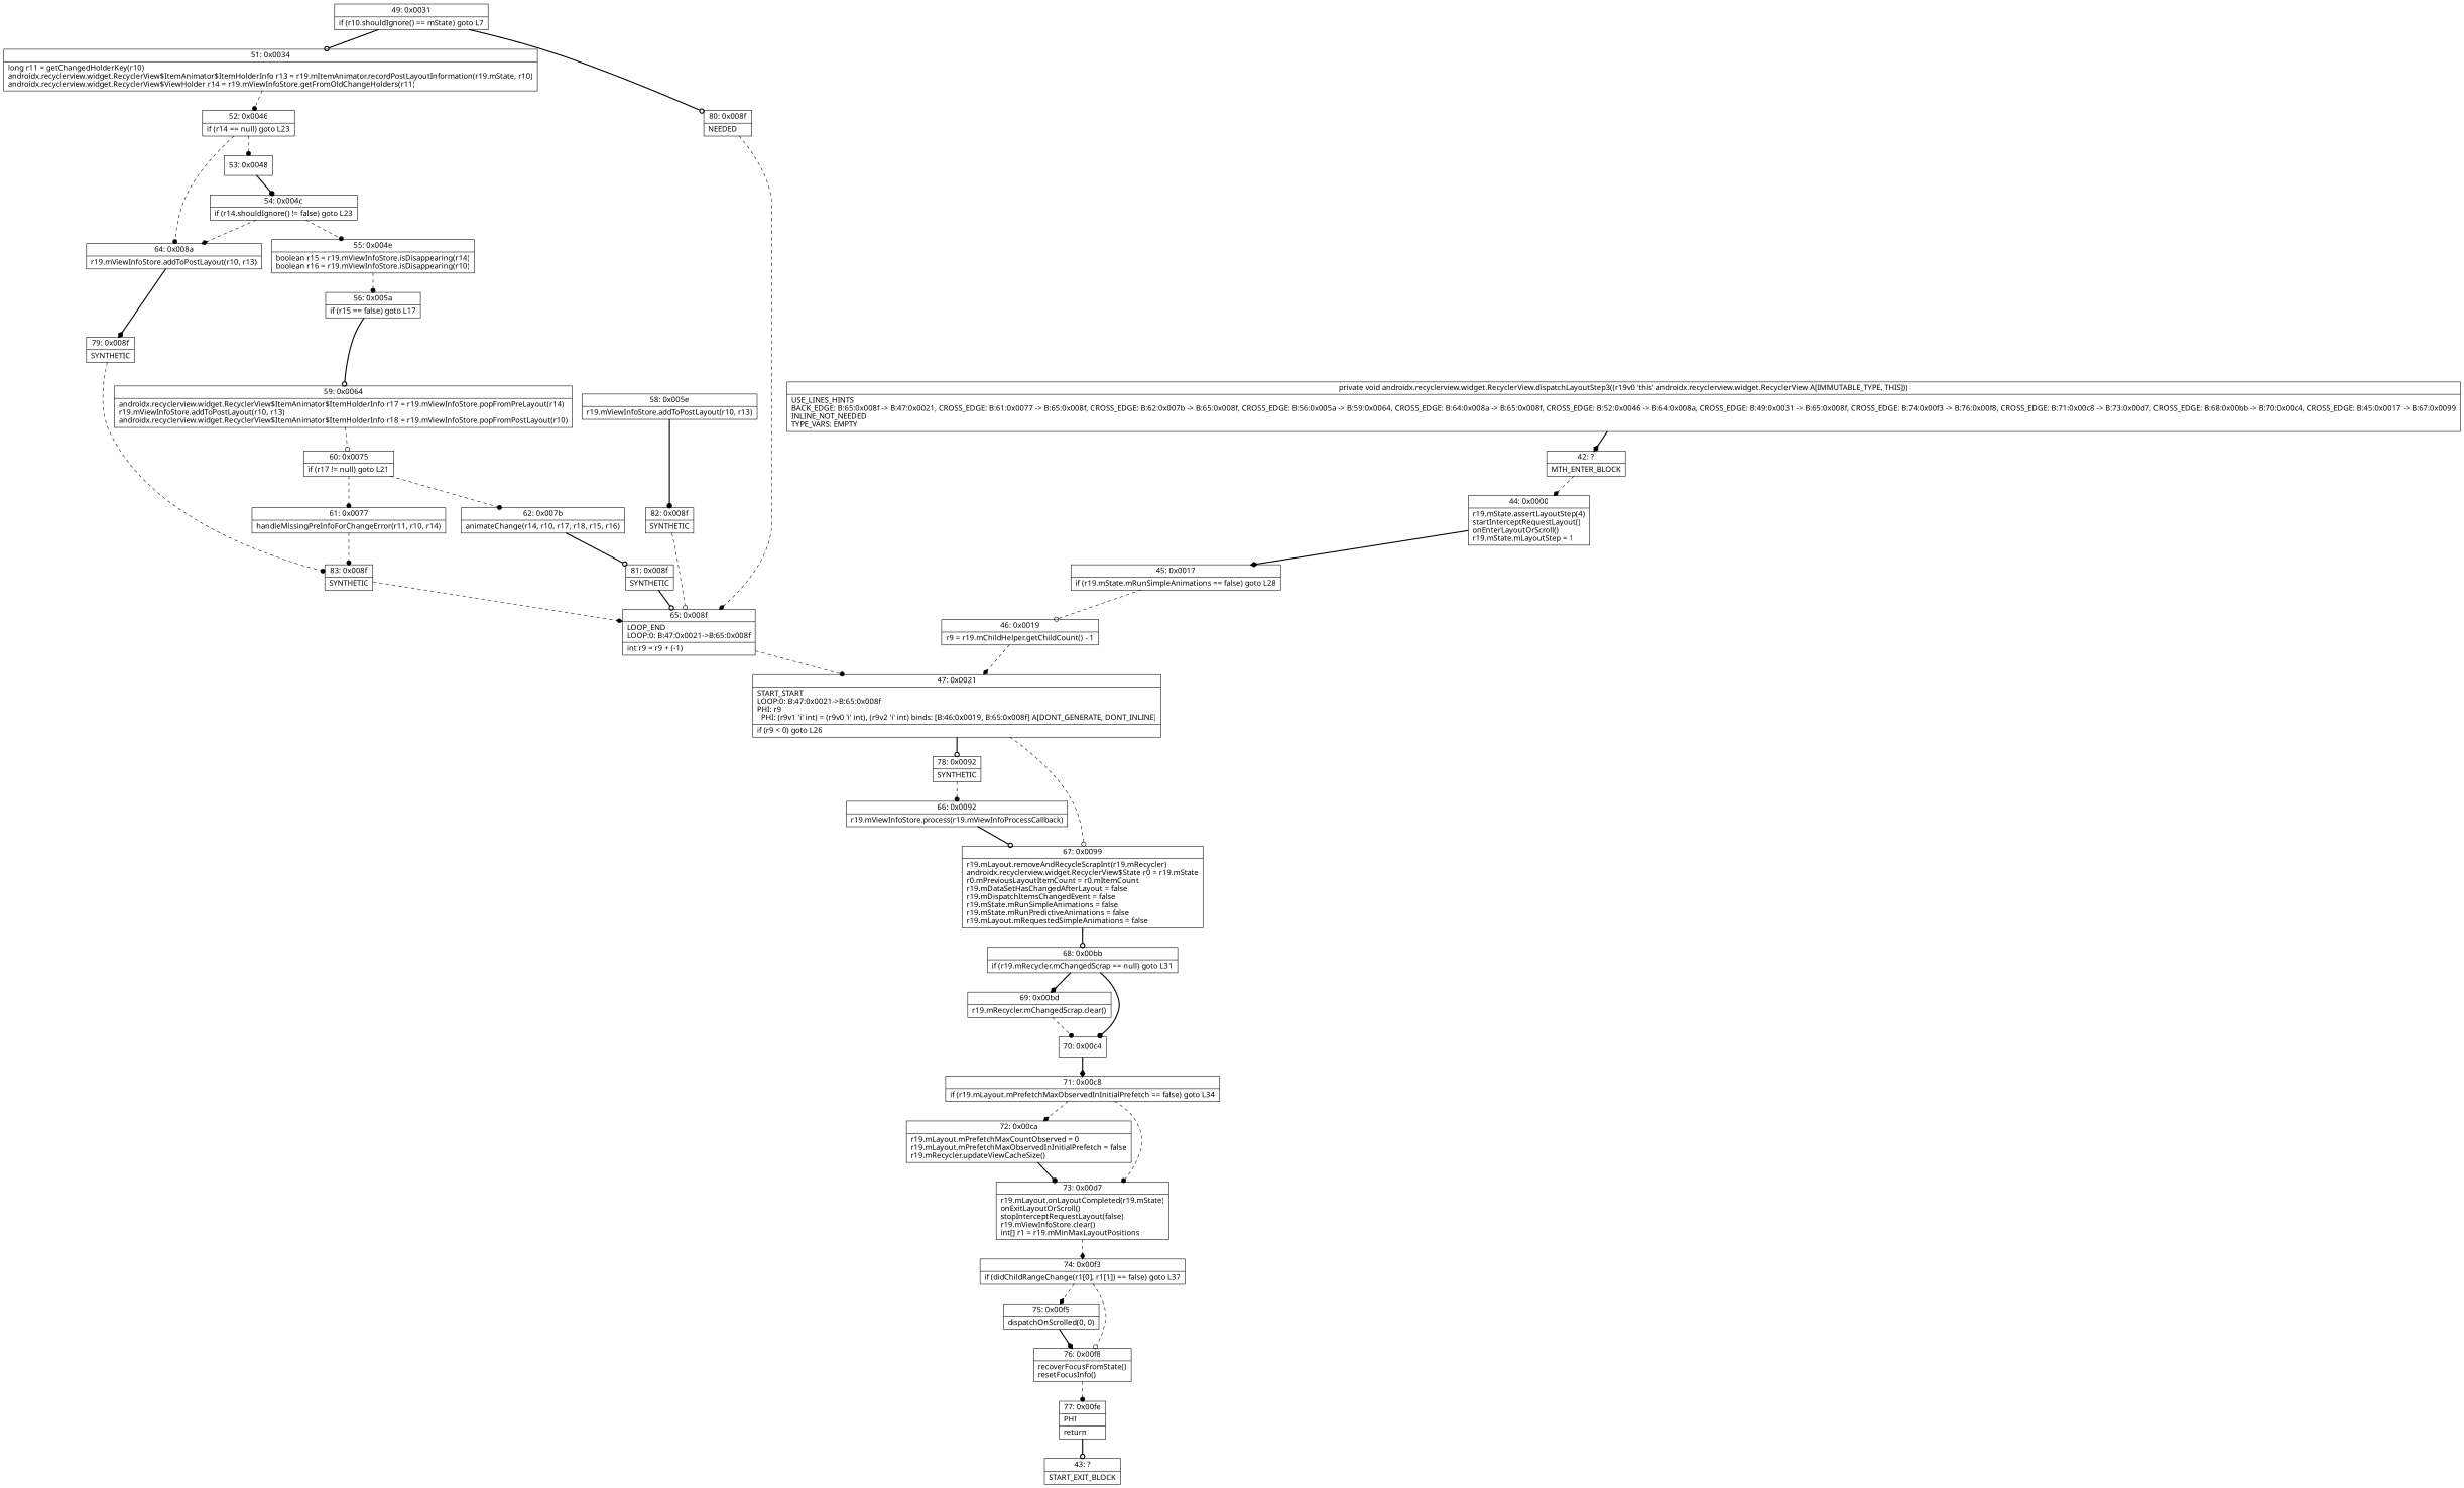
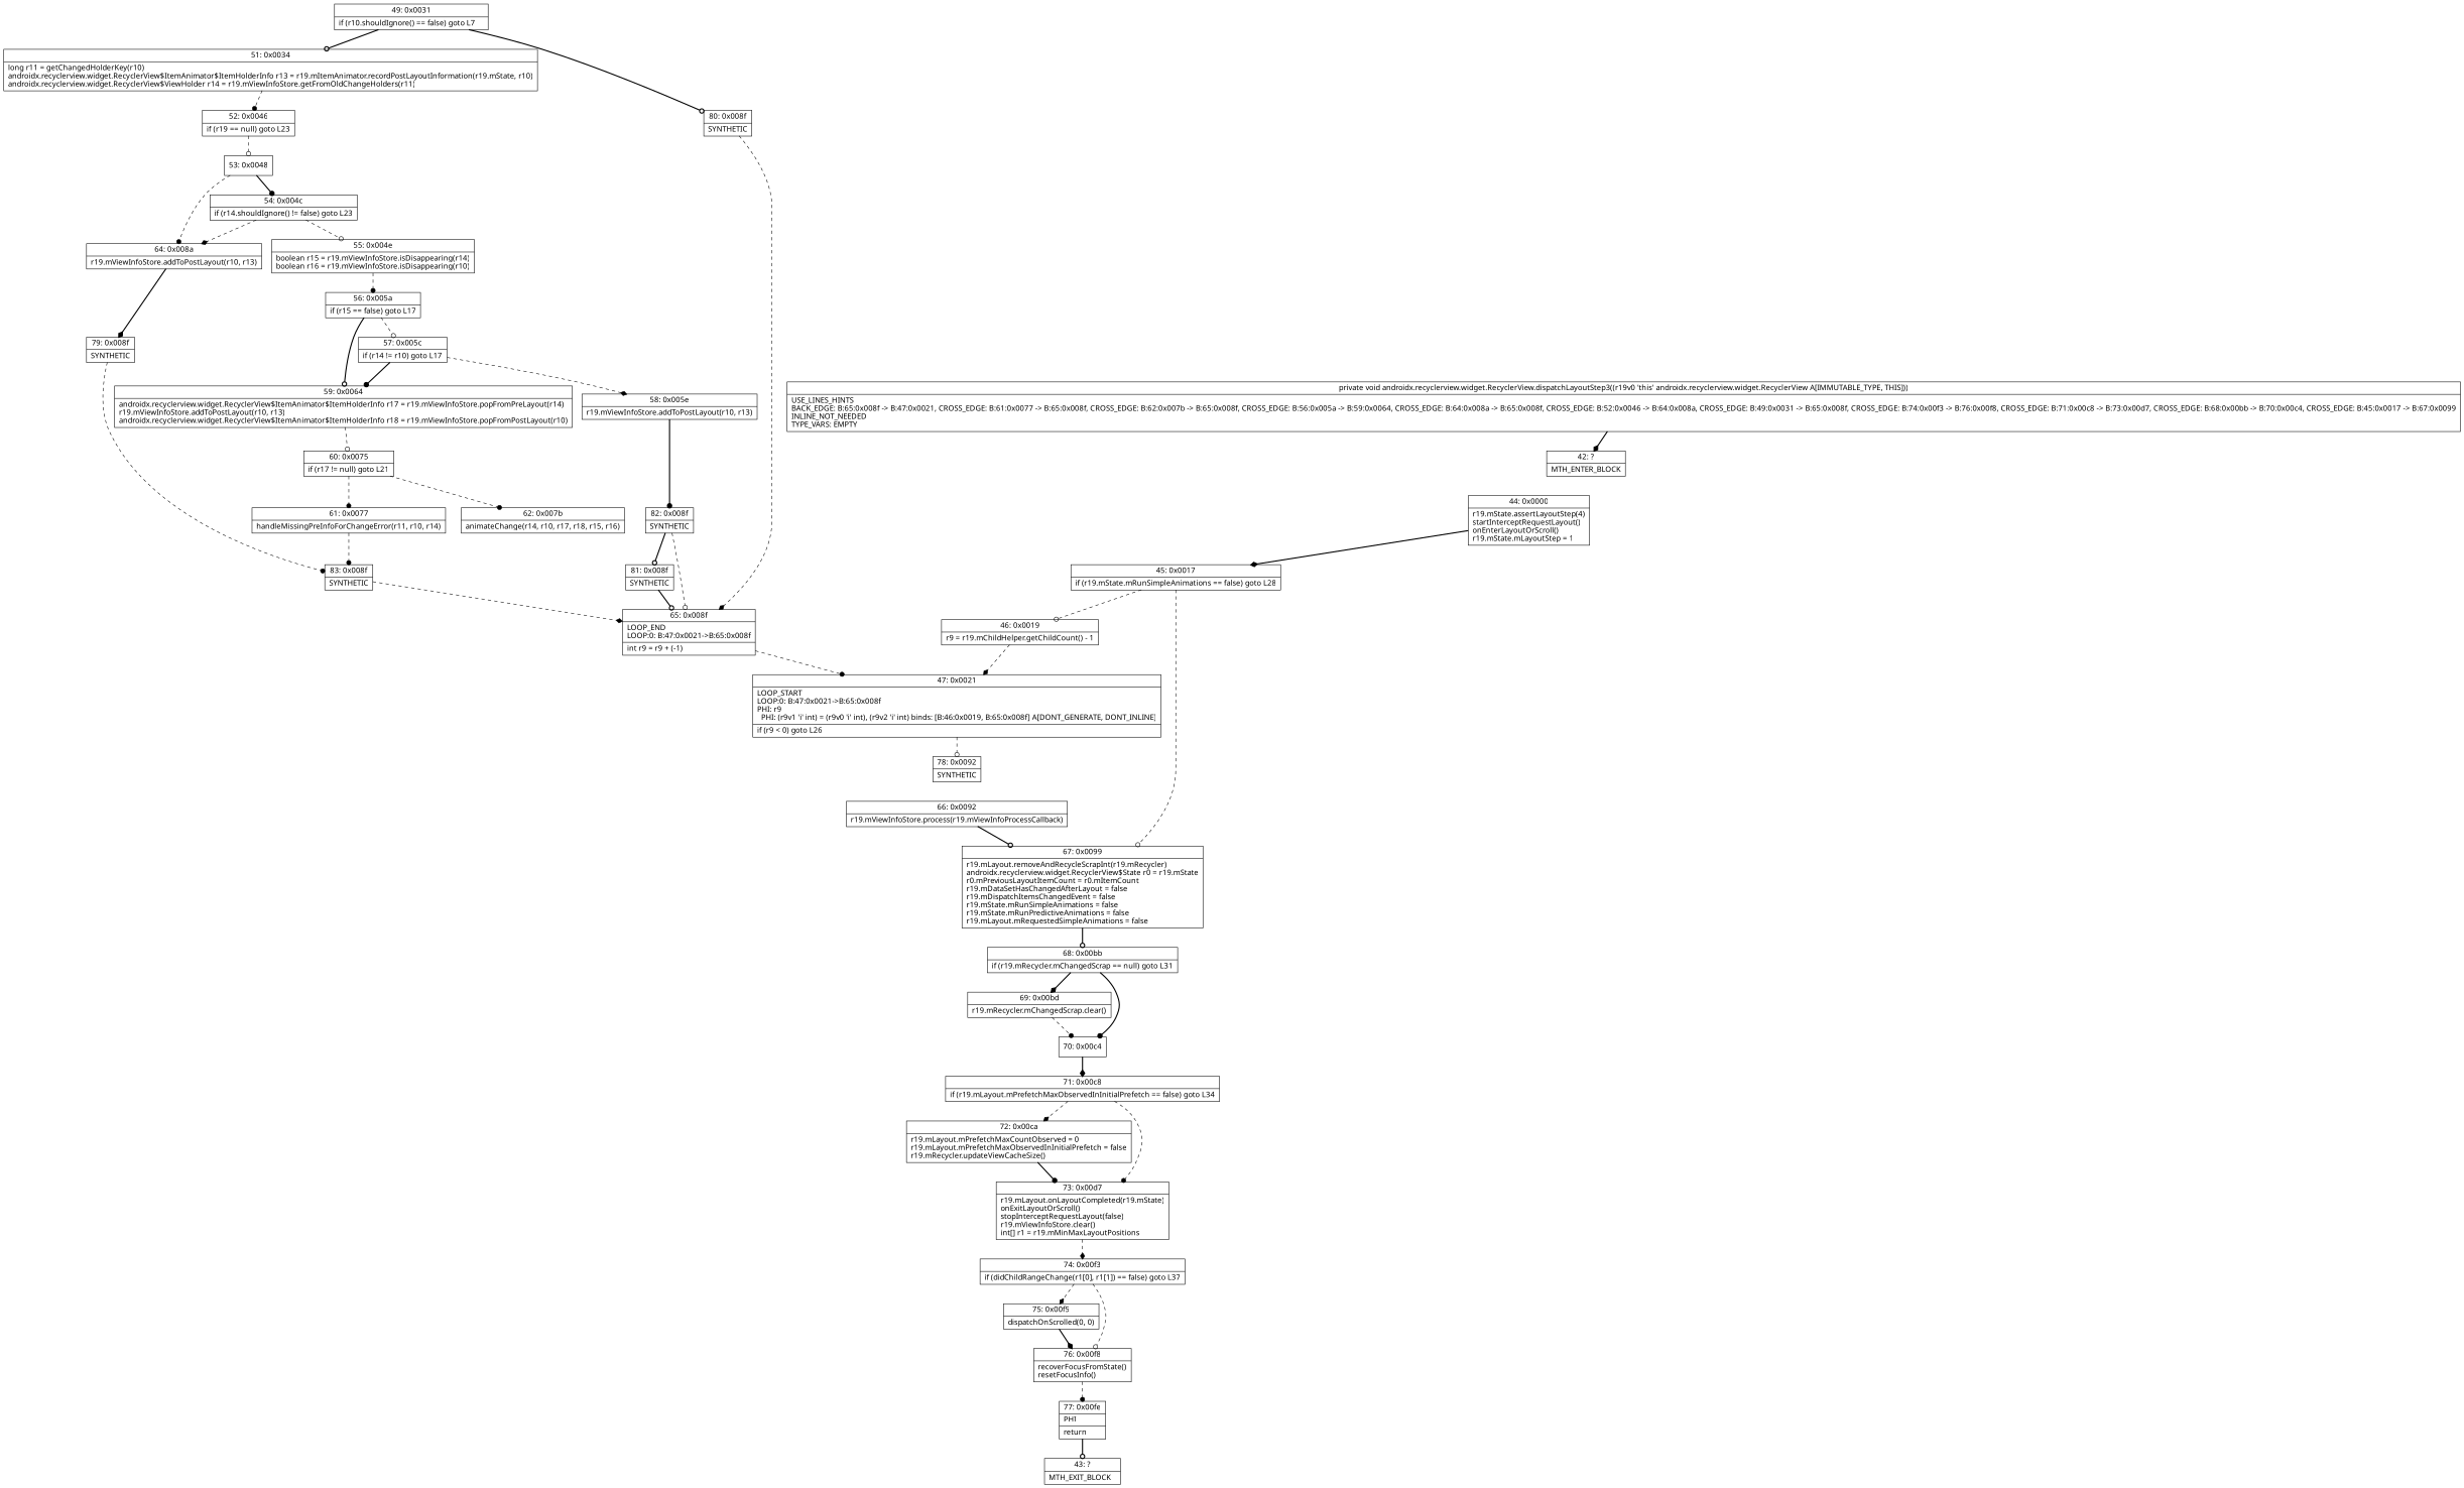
  digraph {
    fontname="Noto Sans"
    node [fontname="Noto Sans" shape=record]
    edge [arrowhead=dot fontname="Noto Sans" style=dashed]
    n1 [label="{42\:\ ?|MTH_ENTER_BLOCK\l}"]
    n2 [label="{44\:\ 0x0000|r19.mState.assertLayoutStep(4)\lstartInterceptRequestLayout()\lonEnterLayoutOrScroll()\lr19.mState.mLayoutStep = 1\l}"]
    n3 [label="{45\:\ 0x0017|if (r19.mState.mRunSimpleAnimations == false) goto L28\l}"]
    n4 [label="{46\:\ 0x0019|r9 = r19.mChildHelper.getChildCount() \- 1\l}"]
    n5 [label="{67\:\ 0x0099|r19.mLayout.removeAndRecycleScrapInt(r19.mRecycler)\landroidx.recyclerview.widget.RecyclerView$State r0 = r19.mState\lr0.mPreviousLayoutItemCount = r0.mItemCount\lr19.mDataSetHasChangedAfterLayout = false\lr19.mDispatchItemsChangedEvent = false\lr19.mState.mRunSimpleAnimations = false\lr19.mState.mRunPredictiveAnimations = false\lr19.mLayout.mRequestedSimpleAnimations = false\l}"]
-   n6 [label="{47\:\ 0x0021|START_START\lLOOP:0: B:47:0x0021\-\>B:65:0x008f\lPHI: r9 \l  PHI: (r9v1 'i' int) = (r9v0 'i' int), (r9v2 'i' int) binds: [B:46:0x0019, B:65:0x008f] A[DONT_GENERATE, DONT_INLINE]\l|if (r9 \< 0) goto L26\l}"]
+   n6 [label="{47\:\ 0x0021|LOOP_START\lLOOP:0: B:47:0x0021\-\>B:65:0x008f\lPHI: r9 \l  PHI: (r9v1 'i' int) = (r9v0 'i' int), (r9v2 'i' int) binds: [B:46:0x0019, B:65:0x008f] A[DONT_GENERATE, DONT_INLINE]\l|if (r9 \< 0) goto L26\l}"]
    n7 [label="{68\:\ 0x00bb|if (r19.mRecycler.mChangedScrap == null) goto L31\l}"]
    n8 [label="{78\:\ 0x0092|SYNTHETIC\l}"]
    n9 [label="{66\:\ 0x0092|r19.mViewInfoStore.process(r19.mViewInfoProcessCallback)\l}"]
-   n10 [label="{49\:\ 0x0031|if (r10.shouldIgnore() == mState) goto L7\l}"]
+   n10 [label="{49\:\ 0x0031|if (r10.shouldIgnore() == false) goto L7\l}"]
    n11 [label="{51\:\ 0x0034|long r11 = getChangedHolderKey(r10)\landroidx.recyclerview.widget.RecyclerView$ItemAnimator$ItemHolderInfo r13 = r19.mItemAnimator.recordPostLayoutInformation(r19.mState, r10)\landroidx.recyclerview.widget.RecyclerView$ViewHolder r14 = r19.mViewInfoStore.getFromOldChangeHolders(r11)\l}"]
-   n12 [label="{80\:\ 0x008f|NEEDED\l}"]
-   n13 [label="{52\:\ 0x0046|if (r14 == null) goto L23\l}"]
+   n12 [label="{80\:\ 0x008f|SYNTHETIC\l}"]
+   n13 [label="{52\:\ 0x0046|if (r19 == null) goto L23\l}"]
    n14 [label="{65\:\ 0x008f|LOOP_END\lLOOP:0: B:47:0x0021\-\>B:65:0x008f\l|int r9 = r9 + (\-1)\l}"]
    n15 [label="{53\:\ 0x0048}"]
    n16 [label="{64\:\ 0x008a|r19.mViewInfoStore.addToPostLayout(r10, r13)\l}"]
    n17 [label="{54\:\ 0x004c|if (r14.shouldIgnore() != false) goto L23\l}"]
    n18 [label="{79\:\ 0x008f|SYNTHETIC\l}"]
    n19 [label="{55\:\ 0x004e|boolean r15 = r19.mViewInfoStore.isDisappearing(r14)\lboolean r16 = r19.mViewInfoStore.isDisappearing(r10)\l}"]
    n20 [label="{56\:\ 0x005a|if (r15 == false) goto L17\l}"]
+   n21 [label="{57\:\ 0x005c|if (r14 != r10) goto L17\l}"]
    n22 [label="{59\:\ 0x0064|androidx.recyclerview.widget.RecyclerView$ItemAnimator$ItemHolderInfo r17 = r19.mViewInfoStore.popFromPreLayout(r14)\lr19.mViewInfoStore.addToPostLayout(r10, r13)\landroidx.recyclerview.widget.RecyclerView$ItemAnimator$ItemHolderInfo r18 = r19.mViewInfoStore.popFromPostLayout(r10)\l}"]
    n23 [label="{58\:\ 0x005e|r19.mViewInfoStore.addToPostLayout(r10, r13)\l}"]
    n24 [label="{60\:\ 0x0075|if (r17 != null) goto L21\l}"]
    n25 [label="{82\:\ 0x008f|SYNTHETIC\l}"]
    n26 [label="{61\:\ 0x0077|handleMissingPreInfoForChangeError(r11, r10, r14)\l}"]
    n27 [label="{62\:\ 0x007b|animateChange(r14, r10, r17, r18, r15, r16)\l}"]
    n28 [label="{83\:\ 0x008f|SYNTHETIC\l}"]
    n29 [label="{81\:\ 0x008f|SYNTHETIC\l}"]
    n30 [label="{69\:\ 0x00bd|r19.mRecycler.mChangedScrap.clear()\l}"]
    n31 [label="{70\:\ 0x00c4}"]
    n32 [label="{71\:\ 0x00c8|if (r19.mLayout.mPrefetchMaxObservedInInitialPrefetch == false) goto L34\l}"]
    n33 [label="{72\:\ 0x00ca|r19.mLayout.mPrefetchMaxCountObserved = 0\lr19.mLayout.mPrefetchMaxObservedInInitialPrefetch = false\lr19.mRecycler.updateViewCacheSize()\l}"]
    n34 [label="{73\:\ 0x00d7|r19.mLayout.onLayoutCompleted(r19.mState)\lonExitLayoutOrScroll()\lstopInterceptRequestLayout(false)\lr19.mViewInfoStore.clear()\lint[] r1 = r19.mMinMaxLayoutPositions\l}"]
    n35 [label="{74\:\ 0x00f3|if (didChildRangeChange(r1[0], r1[1]) == false) goto L37\l}"]
    n36 [label="{75\:\ 0x00f5|dispatchOnScrolled(0, 0)\l}"]
    n37 [label="{76\:\ 0x00f8|recoverFocusFromState()\lresetFocusInfo()\l}"]
    n38 [label="{77\:\ 0x00fe|PHI\l|return\l}"]
-   n39 [label="{43\:\ ?|START_EXIT_BLOCK\l}"]
+   n39 [label="{43\:\ ?|MTH_EXIT_BLOCK\l}"]
    n40 [label="{private void androidx.recyclerview.widget.RecyclerView.dispatchLayoutStep3((r19v0 'this' androidx.recyclerview.widget.RecyclerView A[IMMUTABLE_TYPE, THIS]))  | USE_LINES_HINTS\lBACK_EDGE: B:65:0x008f \-\> B:47:0x0021, CROSS_EDGE: B:61:0x0077 \-\> B:65:0x008f, CROSS_EDGE: B:62:0x007b \-\> B:65:0x008f, CROSS_EDGE: B:56:0x005a \-\> B:59:0x0064, CROSS_EDGE: B:64:0x008a \-\> B:65:0x008f, CROSS_EDGE: B:52:0x0046 \-\> B:64:0x008a, CROSS_EDGE: B:49:0x0031 \-\> B:65:0x008f, CROSS_EDGE: B:74:0x00f3 \-\> B:76:0x00f8, CROSS_EDGE: B:71:0x00c8 \-\> B:73:0x00d7, CROSS_EDGE: B:68:0x00bb \-\> B:70:0x00c4, CROSS_EDGE: B:45:0x0017 \-\> B:67:0x0099\lINLINE_NOT_NEEDED\lTYPE_VARS: EMPTY\l}"]
-   n1 -> n2 [arrowhead=diamond]
    n2 -> n3 [arrowhead=diamond style=bold]
    n3 -> n4 [arrowhead=odot]
-   n6 -> n5 [arrowhead=odot]
+   n3 -> n5 [arrowhead=odot]
    n4 -> n6 [arrowhead=diamond]
    n5 -> n7 [arrowhead=odot style=bold]
-   n6 -> n8 [arrowhead=odot style=bold]
+   n6 -> n8 [arrowhead=odot]
    n7 -> n30 [arrowhead=diamond style=bold]
    n7 -> n31 [style=bold]
-   n8 -> n9
    n9 -> n5 [arrowhead=odot style=bold]
    n10 -> n11 [arrowhead=odot style=bold]
    n10 -> n12 [arrowhead=odot style=bold]
    n11 -> n13
    n12 -> n14 [arrowhead=diamond]
-   n13 -> n15
-   n13 -> n16
+   n13 -> n15 [arrowhead=odot]
+   n15 -> n16
    n14 -> n6
    n15 -> n17 [style=bold]
    n16 -> n18 [arrowhead=diamond style=bold]
    n17 -> n16 [arrowhead=diamond]
-   n17 -> n19
+   n17 -> n19 [arrowhead=odot]
    n18 -> n28
    n19 -> n20
+   n20 -> n21 [arrowhead=odot]
    n20 -> n22 [arrowhead=odot style=bold]
+   n21 -> n22 [style=bold]
+   n21 -> n23 [arrowhead=diamond]
    n22 -> n24 [arrowhead=odot]
    n23 -> n25 [style=bold]
    n24 -> n26
    n24 -> n27
    n25 -> n14 [arrowhead=odot]
    n26 -> n28
-   n27 -> n29 [arrowhead=odot style=bold]
+   n25 -> n29 [arrowhead=odot style=bold]
    n28 -> n14 [arrowhead=diamond]
    n29 -> n14 [arrowhead=odot style=bold]
    n30 -> n31
    n31 -> n32 [arrowhead=diamond style=bold]
    n32 -> n33 [arrowhead=diamond]
    n32 -> n34
    n33 -> n34 [style=bold]
    n34 -> n35 [arrowhead=diamond]
    n35 -> n36 [arrowhead=diamond]
    n35 -> n37 [arrowhead=odot]
    n36 -> n37 [arrowhead=diamond style=bold]
    n37 -> n38
    n38 -> n39 [arrowhead=odot style=bold]
    n40 -> n1 [arrowhead=diamond style=bold]
  }
